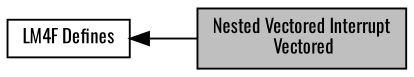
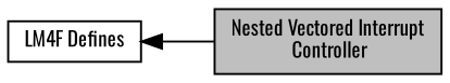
  digraph {
    rankdir=LR
    fontname=Oswald
    node [color=black fontname=Oswald fontsize=10 shape=record style=filled]
-   n1 [fillcolor=grey75 fontcolor=black height=0.2 label="Nested Vectored Interrupt\l Vectored" width=0.4]
+   n1 [fillcolor=grey75 fontcolor=black height=0.2 label="Nested Vectored Interrupt\l Controller" width=0.4]
    n2 [fillcolor=white height=0.2 label="LM4F Defines" width=0.4]
    n2 -> n1 [dir=back fontname=Oswald fontsize=10 labelfontname=Helvetica labelfontsize=10 shape=plaintext style=solid]
  }
